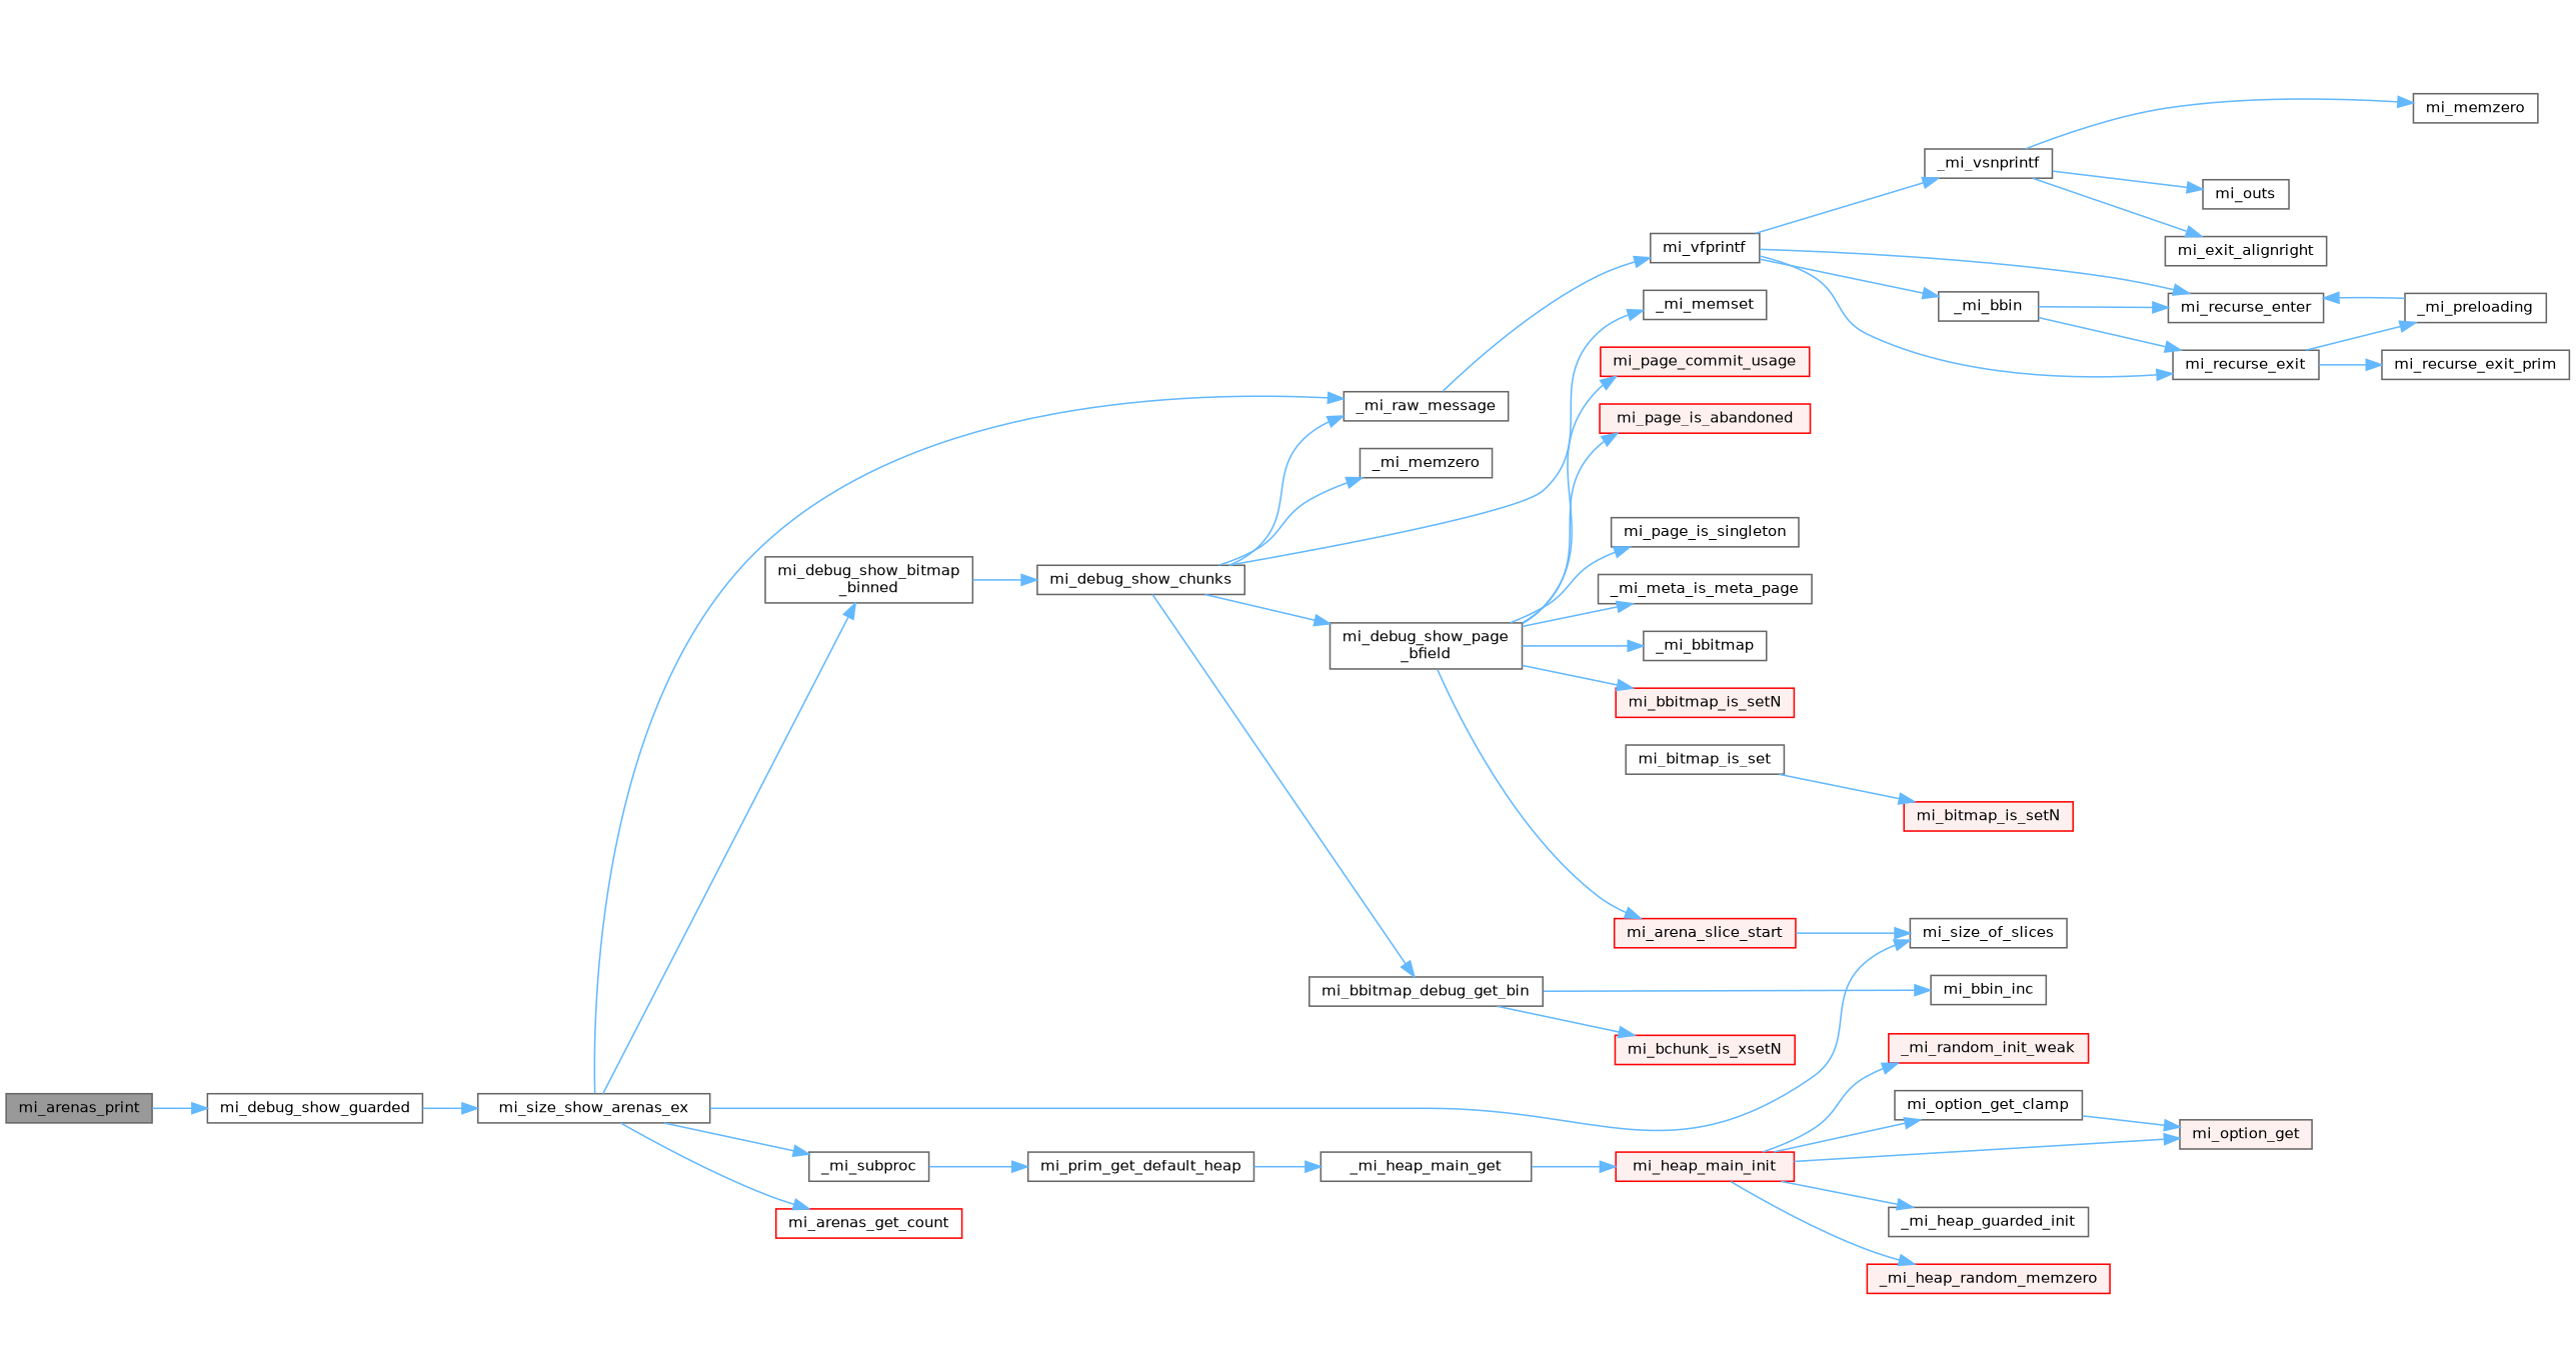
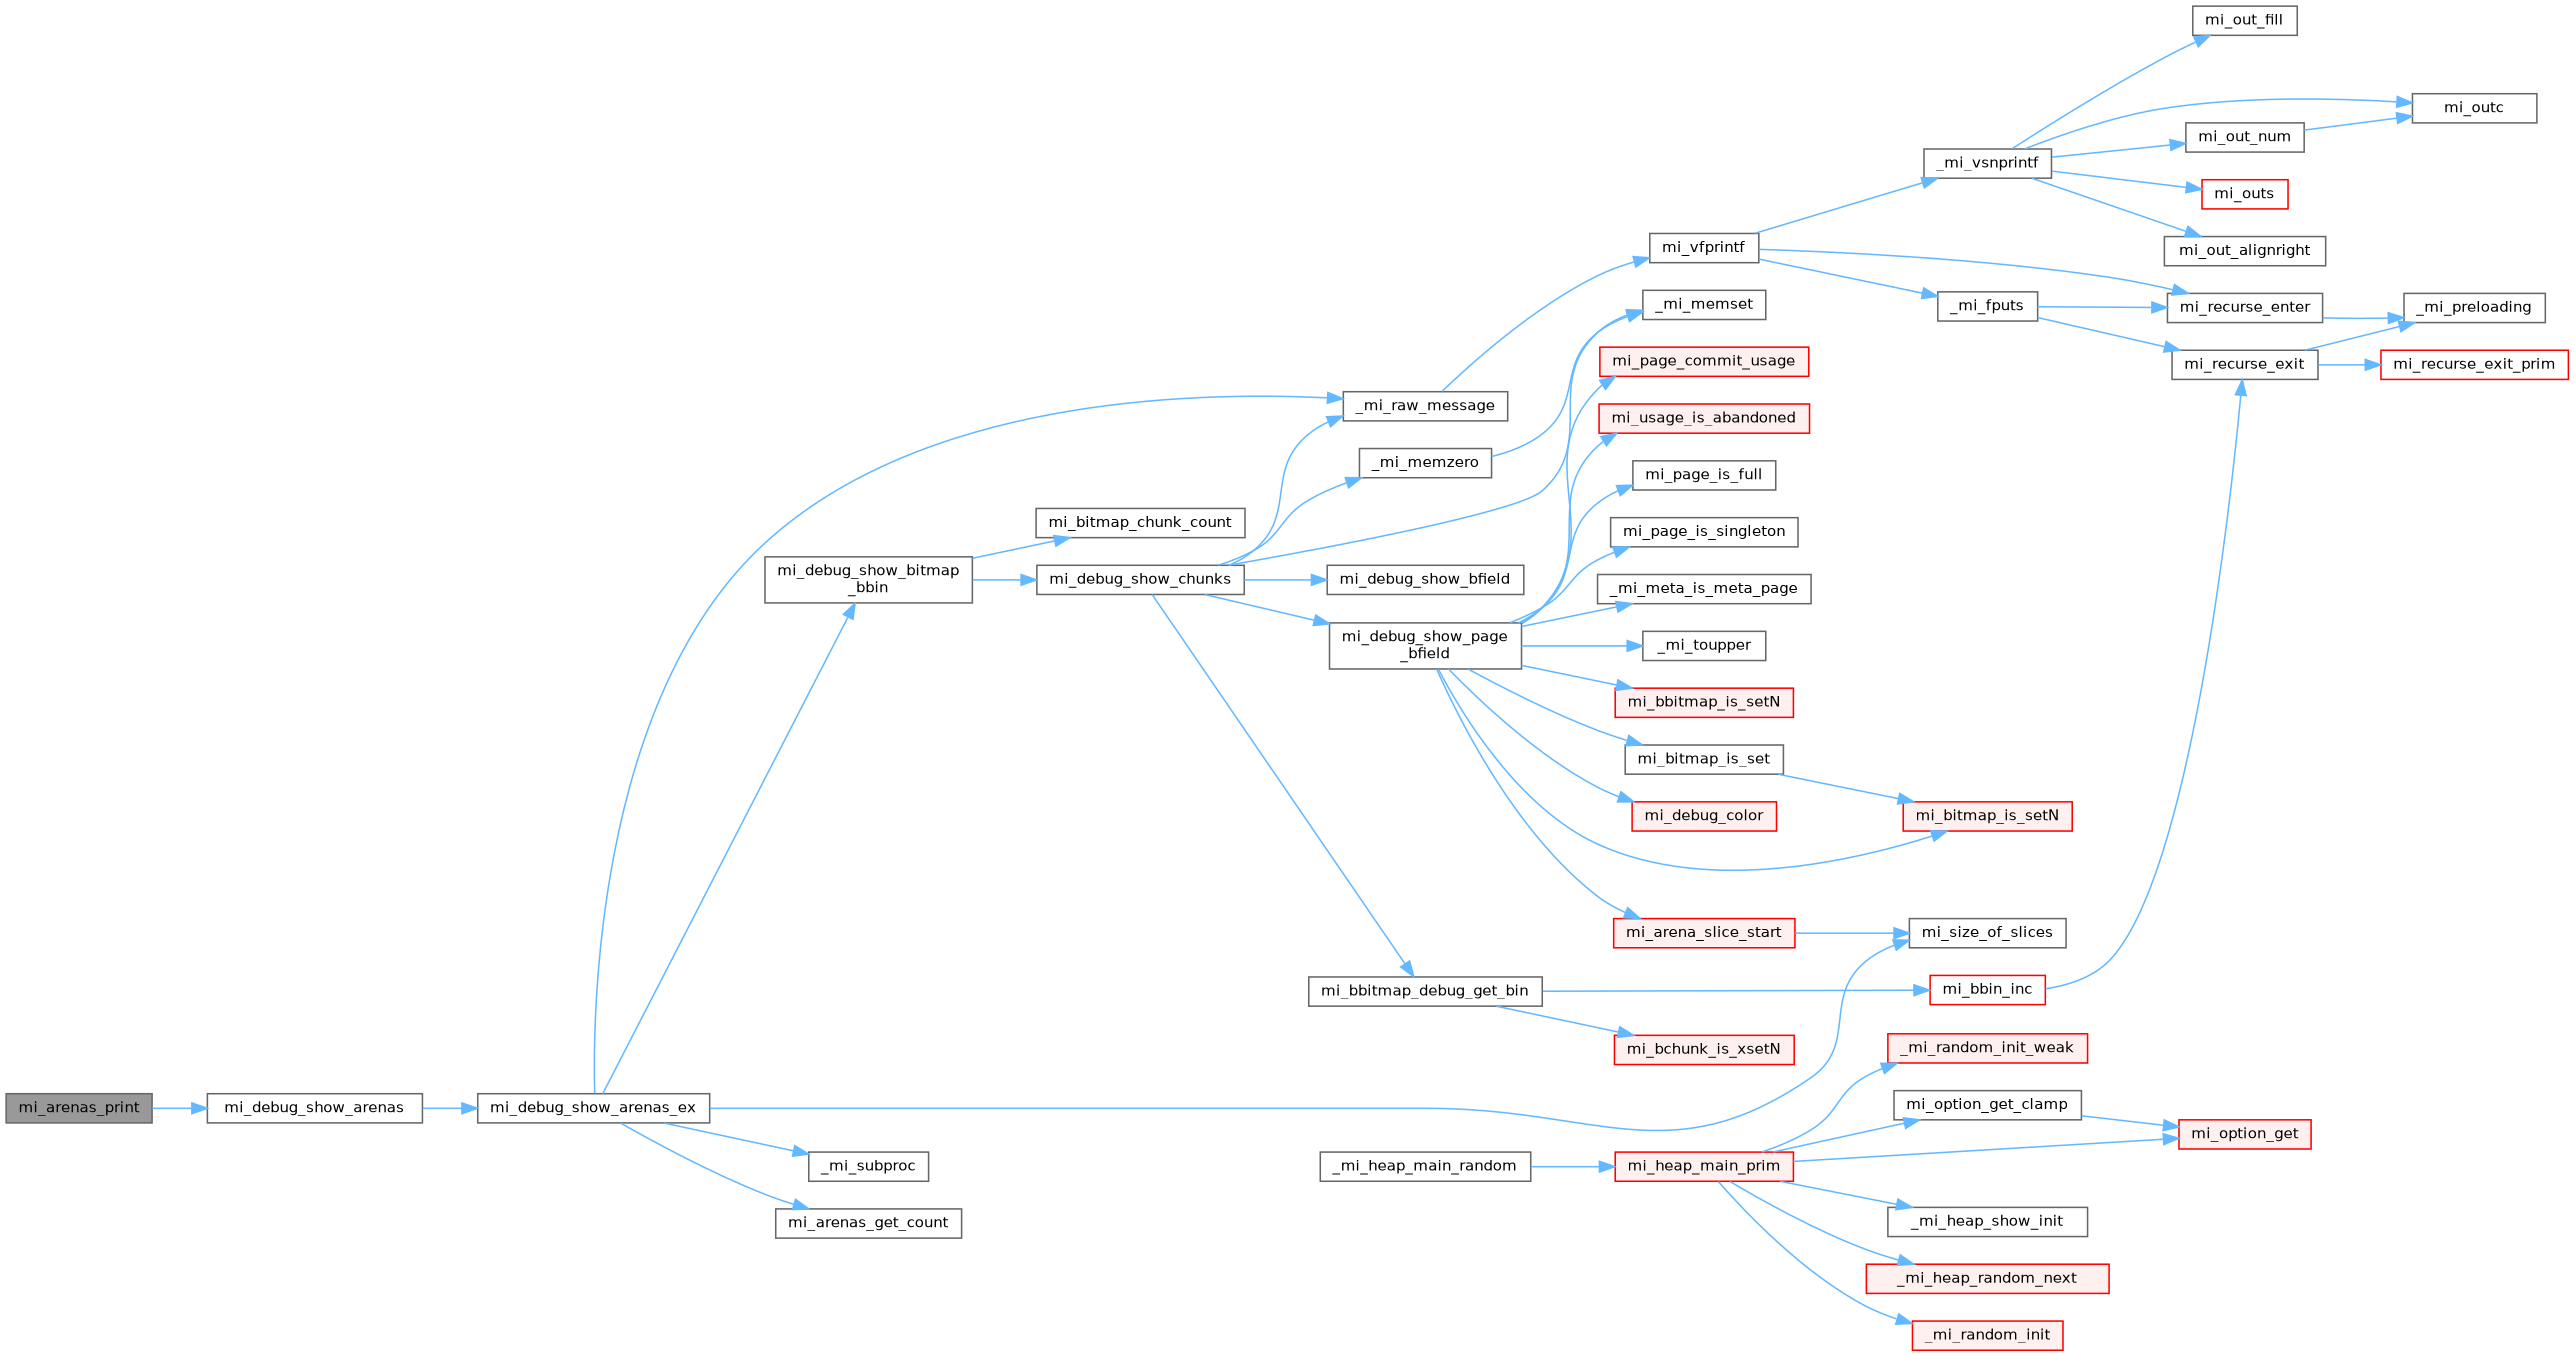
  digraph {
    rankdir=LR
    node [color=grey40 fillcolor=white fontname=Helvetica fontsize=10 shape=box style=filled]
    edge [color=steelblue1 fontname=Helvetica fontsize=10 labelfontname=Helvetica labelfontsize=10 style=solid]
    n1 [color=gray40 fillcolor=grey60 fontcolor=black height=0.2 label=mi_arenas_print width=0.4]
-   n2 [height=0.2 label=mi_debug_show_guarded width=0.4]
-   n3 [height=0.2 label=mi_size_show_arenas_ex width=0.4]
+   n2 [height=0.2 label=mi_debug_show_arenas width=0.4]
+   n3 [height=0.2 label=mi_debug_show_arenas_ex width=0.4]
    n4 [height=0.2 label=_mi_raw_message width=0.4]
    n5 [height=0.2 label=_mi_subproc width=0.4]
-   n6 [color=red height=0.2 label=mi_arenas_get_count width=0.4]
-   n7 [height=0.2 label="mi_debug_show_bitmap\l_binned" width=0.4]
+   n6 [height=0.2 label=mi_arenas_get_count width=0.4]
+   n7 [height=0.2 label="mi_debug_show_bitmap\l_bbin" width=0.4]
    n8 [height=0.2 label=mi_size_of_slices width=0.4]
    n9 [height=0.2 label=mi_vfprintf width=0.4]
-   n10 [height=0.2 label=mi_prim_get_default_heap width=0.4]
+   n11 [height=0.2 label=mi_bitmap_chunk_count width=0.4]
    n12 [height=0.2 label=mi_debug_show_chunks width=0.4]
-   n13 [height=0.2 label=_mi_bbin width=0.4]
+   n13 [height=0.2 label=_mi_fputs width=0.4]
    n14 [height=0.2 label=mi_recurse_enter width=0.4]
    n15 [height=0.2 label=mi_recurse_exit width=0.4]
    n16 [height=0.2 label=_mi_vsnprintf width=0.4]
    n17 [height=0.2 label=_mi_preloading width=0.4]
-   n18 [height=0.2 label=mi_recurse_exit_prim width=0.4]
-   n19 [height=0.2 label=mi_exit_alignright width=0.4]
-   n22 [height=0.2 label=mi_memzero width=0.4]
-   n23 [height=0.2 label=mi_outs width=0.4]
-   n24 [height=0.2 label=_mi_heap_main_get width=0.4]
-   n25 [color=red fillcolor="#FFF0F0" height=0.2 label=mi_heap_main_init width=0.4]
-   n26 [height=0.2 label=_mi_heap_guarded_init width=0.4]
-   n27 [color=red fillcolor="#FFF0F0" height=0.2 label=_mi_heap_random_memzero width=0.4]
+   n18 [color=red height=0.2 label=mi_recurse_exit_prim width=0.4]
+   n19 [height=0.2 label=mi_out_alignright width=0.4]
+   n20 [height=0.2 label=mi_out_fill width=0.4]
+   n21 [height=0.2 label=mi_out_num width=0.4]
+   n22 [height=0.2 label=mi_outc width=0.4]
+   n23 [color=red height=0.2 label=mi_outs width=0.4]
+   n24 [height=0.2 label=_mi_heap_main_random width=0.4]
+   n25 [color=red fillcolor="#FFF0F0" height=0.2 label=mi_heap_main_prim width=0.4]
+   n26 [height=0.2 label=_mi_heap_show_init width=0.4]
+   n27 [color=red fillcolor="#FFF0F0" height=0.2 label=_mi_heap_random_next width=0.4]
+   n28 [color=red fillcolor="#FFF0F0" height=0.2 label=_mi_random_init width=0.4]
    n29 [color=red fillcolor="#FFF0F0" height=0.2 label=_mi_random_init_weak width=0.4]
-   n30 [fillcolor="#FFF0F0" height=0.2 label=mi_option_get width=0.4]
+   n30 [color=red fillcolor="#FFF0F0" height=0.2 label=mi_option_get width=0.4]
    n31 [height=0.2 label=mi_option_get_clamp width=0.4]
    n32 [height=0.2 label=_mi_memset width=0.4]
    n33 [height=0.2 label=_mi_memzero width=0.4]
    n34 [height=0.2 label=mi_bbitmap_debug_get_bin width=0.4]
+   n35 [height=0.2 label=mi_debug_show_bfield width=0.4]
    n36 [height=0.2 label="mi_debug_show_page\l_bfield" width=0.4]
-   n37 [height=0.2 label=mi_bbin_inc width=0.4]
+   n37 [color=red height=0.2 label=mi_bbin_inc width=0.4]
    n38 [color=red fillcolor="#FFF0F0" height=0.2 label=mi_bchunk_is_xsetN width=0.4]
    n39 [height=0.2 label=_mi_meta_is_meta_page width=0.4]
-   n40 [height=0.2 label=_mi_bbitmap width=0.4]
+   n40 [height=0.2 label=_mi_toupper width=0.4]
    n41 [color=red fillcolor="#FFF0F0" height=0.2 label=mi_arena_slice_start width=0.4]
    n42 [color=red fillcolor="#FFF0F0" height=0.2 label=mi_bbitmap_is_setN width=0.4]
    n43 [height=0.2 label=mi_bitmap_is_set width=0.4]
    n44 [color=red fillcolor="#FFF0F0" height=0.2 label=mi_bitmap_is_setN width=0.4]
+   n45 [color=red fillcolor="#FFF0F0" height=0.2 label=mi_debug_color width=0.4]
    n46 [color=red fillcolor="#FFF0F0" height=0.2 label=mi_page_commit_usage width=0.4]
-   n47 [color=red fillcolor="#FFF0F0" height=0.2 label=mi_page_is_abandoned width=0.4]
+   n47 [color=red fillcolor="#FFF0F0" height=0.2 label=mi_usage_is_abandoned width=0.4]
+   n48 [height=0.2 label=mi_page_is_full width=0.4]
    n49 [height=0.2 label=mi_page_is_singleton width=0.4]
    n1 -> n2
    n2 -> n3
    n3 -> n4
    n3 -> n5
    n3 -> n6
    n3 -> n7
    n3 -> n8
    n4 -> n9
-   n5 -> n10
+   n7 -> n11
    n7 -> n12
    n9 -> n13
    n9 -> n14
-   n9 -> n15
+   n37 -> n15
    n9 -> n16
-   n10 -> n24
    n12 -> n4
    n12 -> n32
    n12 -> n33
    n12 -> n34
+   n12 -> n35
    n12 -> n36
    n13 -> n14
    n13 -> n15
-   n17 -> n14
+   n14 -> n17
    n15 -> n17
    n15 -> n18
    n16 -> n19
+   n16 -> n20
+   n16 -> n21
    n16 -> n22
    n16 -> n23
+   n21 -> n22
    n24 -> n25
    n25 -> n26
    n25 -> n27
+   n25 -> n28
    n25 -> n29
    n25 -> n30
    n25 -> n31
    n31 -> n30
+   n33 -> n32
    n34 -> n37
    n34 -> n38
    n36 -> n39
    n36 -> n40
    n36 -> n41
    n36 -> n42
+   n36 -> n43
+   n36 -> n44
+   n36 -> n45
    n36 -> n46
    n36 -> n47
+   n36 -> n48
    n36 -> n49
    n41 -> n8
    n43 -> n44
  }
